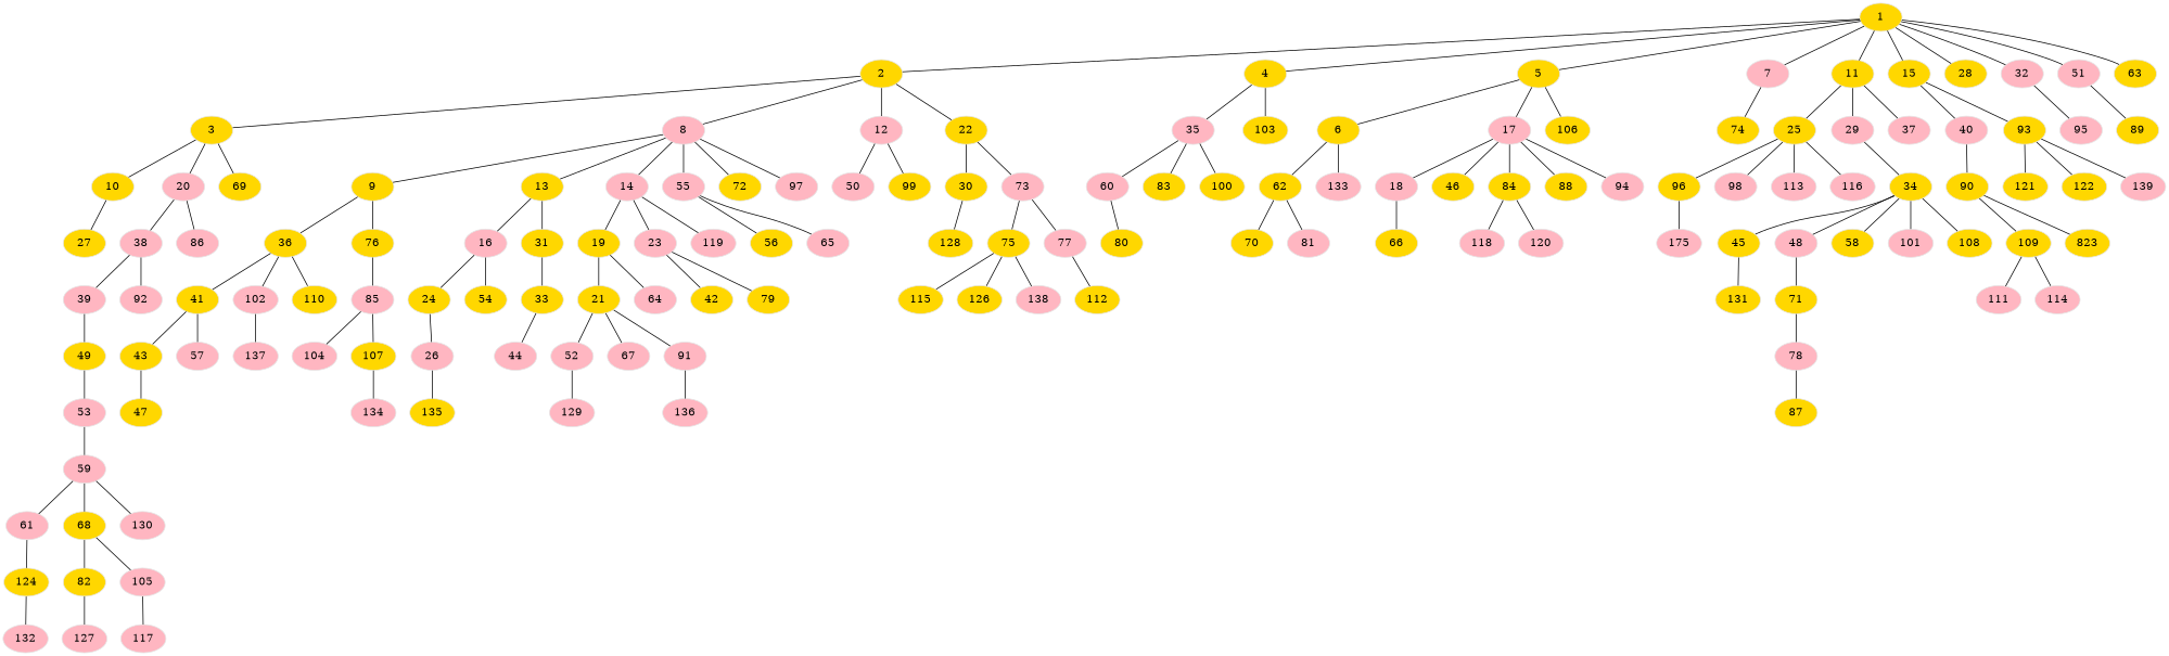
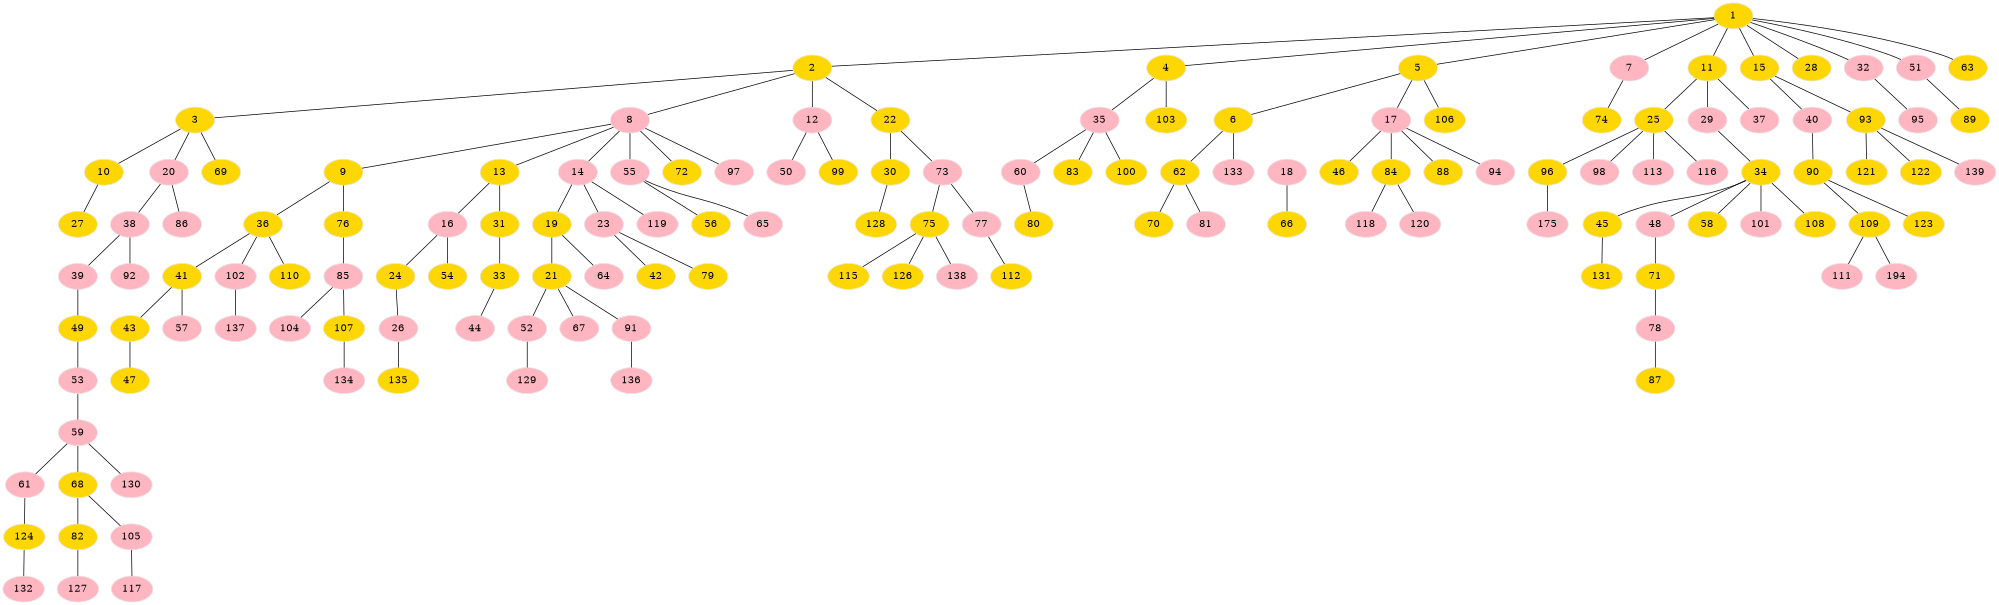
  graph {
    node [color=gray90 fillcolor=gold style=filled]
    1
    2
    4
    5
    7 [fillcolor=lightpink]
    11
    15
    28
    32 [fillcolor=lightpink]
    51 [fillcolor=lightpink]
    63
    3
    8 [fillcolor=lightpink]
    12 [fillcolor=lightpink]
    22
    35 [fillcolor=lightpink]
    103
    6
    17 [fillcolor=lightpink]
    106
    74
    25
    29 [fillcolor=lightpink]
    37 [fillcolor=lightpink]
    40 [fillcolor=lightpink]
    93
    95 [fillcolor=lightpink]
    89
    10
    20 [fillcolor=lightpink]
    69
    9
    13
    14 [fillcolor=lightpink]
    55 [fillcolor=lightpink]
    72
    97 [fillcolor=lightpink]
    50 [fillcolor=lightpink]
    99
    30
    73 [fillcolor=lightpink]
    27
    38 [fillcolor=lightpink]
    86 [fillcolor=lightpink]
    60 [fillcolor=lightpink]
    83
    100
    62
    133 [fillcolor=lightpink]
    18 [fillcolor=lightpink]
    46
    84
    88
    94 [fillcolor=lightpink]
    70
    81 [fillcolor=lightpink]
    36
    76
    16 [fillcolor=lightpink]
    31
    19
    23 [fillcolor=lightpink]
    119 [fillcolor=lightpink]
    56
    65 [fillcolor=lightpink]
    41
    102 [fillcolor=lightpink]
    110
    85 [fillcolor=lightpink]
    96
    98 [fillcolor=lightpink]
    113 [fillcolor=lightpink]
    116 [fillcolor=lightpink]
    34
    24
    54
    33
    21
    64 [fillcolor=lightpink]
    42
    79
    90
    121
    122
    139 [fillcolor=lightpink]
    26 [fillcolor=lightpink]
    66
    118 [fillcolor=lightpink]
    120 [fillcolor=lightpink]
    52 [fillcolor=lightpink]
    67 [fillcolor=lightpink]
    91 [fillcolor=lightpink]
    39 [fillcolor=lightpink]
    92 [fillcolor=lightpink]
    129 [fillcolor=lightpink]
    136 [fillcolor=lightpink]
    128
    75
    77 [fillcolor=lightpink]
    135
    n101 [fillcolor=lightpink label=175]
    45
    48 [fillcolor=lightpink]
    58
    101 [fillcolor=lightpink]
    108
    44 [fillcolor=lightpink]
    131
    71
    80
    43
    57 [fillcolor=lightpink]
    137 [fillcolor=lightpink]
    49
    53 [fillcolor=lightpink]
    109
-   123 [label=823]
+   123
    47
    78 [fillcolor=lightpink]
    59 [fillcolor=lightpink]
    61 [fillcolor=lightpink]
    68
    130 [fillcolor=lightpink]
    124
    82
    105 [fillcolor=lightpink]
    132 [fillcolor=lightpink]
    127 [fillcolor=lightpink]
    117 [fillcolor=lightpink]
    87
    115
    126
    138 [fillcolor=lightpink]
    112
    104 [fillcolor=lightpink]
    107
    134 [fillcolor=lightpink]
    111 [fillcolor=lightpink]
-   114 [fillcolor=lightpink]
+   114 [fillcolor=lightpink label=194]
    1 -- 2
    1 -- 4
    1 -- 5
    1 -- 7
    1 -- 11
    1 -- 15
    1 -- 28
    1 -- 32
    1 -- 51
    1 -- 63
    2 -- 3
    2 -- 8
    2 -- 12
    2 -- 22
    4 -- 35
    4 -- 103
    5 -- 6
    5 -- 17
    5 -- 106
    7 -- 74
    11 -- 25
    11 -- 29
    11 -- 37
    15 -- 40
    15 -- 93
    32 -- 95
    51 -- 89
    3 -- 10
    3 -- 20
    3 -- 69
    8 -- 9
    8 -- 13
    8 -- 14
    8 -- 55
    8 -- 72
    8 -- 97
    12 -- 50
    12 -- 99
    22 -- 30
    22 -- 73
    35 -- 60
    35 -- 83
    35 -- 100
    6 -- 62
    6 -- 133
-   17 -- 18
    17 -- 46
    17 -- 84
    17 -- 88
    17 -- 94
    25 -- 96
    25 -- 98
    25 -- 113
    25 -- 116
    29 -- 34
    40 -- 90
    93 -- 121
    93 -- 122
    93 -- 139
    10 -- 27
    20 -- 38
    20 -- 86
    9 -- 36
    9 -- 76
    13 -- 16
    13 -- 31
    14 -- 19
    14 -- 23
    14 -- 119
    55 -- 56
    55 -- 65
    30 -- 128
    73 -- 75
    73 -- 77
    38 -- 39
    38 -- 92
    60 -- 80
    62 -- 70
    62 -- 81
    18 -- 66
    84 -- 118
    84 -- 120
    36 -- 41
    36 -- 102
    36 -- 110
    76 -- 85
    16 -- 24
    16 -- 54
    31 -- 33
    19 -- 21
    19 -- 64
    23 -- 42
    23 -- 79
    41 -- 43
    41 -- 57
    102 -- 137
    85 -- 104
    85 -- 107
    96 -- n101
    34 -- 45
    34 -- 48
    34 -- 58
    34 -- 101
    34 -- 108
    24 -- 26
    33 -- 44
    21 -- 52
    21 -- 67
    21 -- 91
    90 -- 109
    90 -- 123
    26 -- 135
    52 -- 129
    91 -- 136
    39 -- 49
    75 -- 115
    75 -- 126
    75 -- 138
    77 -- 112
    45 -- 131
    48 -- 71
    71 -- 78
    43 -- 47
    49 -- 53
    53 -- 59
    109 -- 111
    109 -- 114
    78 -- 87
    59 -- 61
    59 -- 68
    59 -- 130
    61 -- 124
    68 -- 82
    68 -- 105
    124 -- 132
    82 -- 127
    105 -- 117
    107 -- 134
  }
